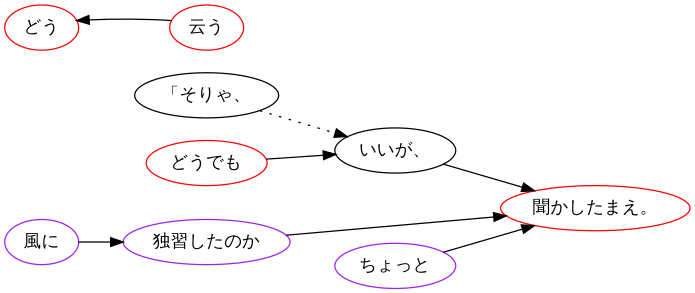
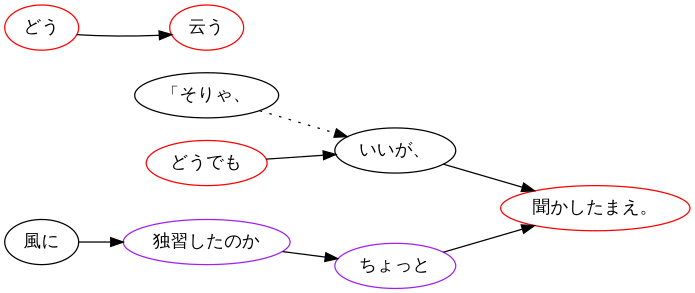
  digraph {
    rankdir=LR
    node [color=red]
    edge [style=solid]
    n1 [color=black label="「そりゃ、"]
    n2 [color=black label="いいが、"]
    n3 [label="聞かしたまえ。"]
    n4 [label="どうでも"]
    n5 [label="どう"]
    n6 [label="云う"]
-   n7 [color=purple label="風に"]
+   n7 [color=black label="風に"]
    n8 [color=purple label="独習したのか"]
    n9 [color=purple label="ちょっと"]
    n1 -> n2 [style=dotted]
    n2 -> n3
    n4 -> n2
-   n6 -> n5
+   n5 -> n6
    n7 -> n8
-   n8 -> n3
+   n8 -> n9
    n9 -> n3
  }
